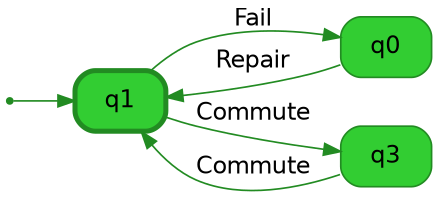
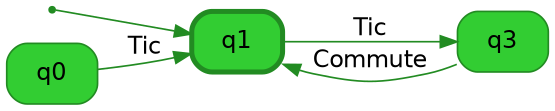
  digraph {
    fontname="DejaVu Sans"
    rankdir=LR
    node [color=forestgreen fontname="DejaVu Sans" shape=box fillcolor=limegreen style="rounded, filled"]
    edge [color=forestgreen fontname="DejaVu Sans"]
    __invisible__ [shape=point fillcolor="" style=""]
    n2 [label=q1 penwidth=3]
    n3 [label=q0]
    n4 [label=q3]
    __invisible__ -> n2
-   n2 -> n3 [label=Fail]
-   n2 -> n4 [label=Commute]
-   n3 -> n2 [label=Repair]
+   n2 -> n4 [label=Tic]
+   n3 -> n2 [label=Tic]
    n4 -> n2 [label=Commute]
  }
